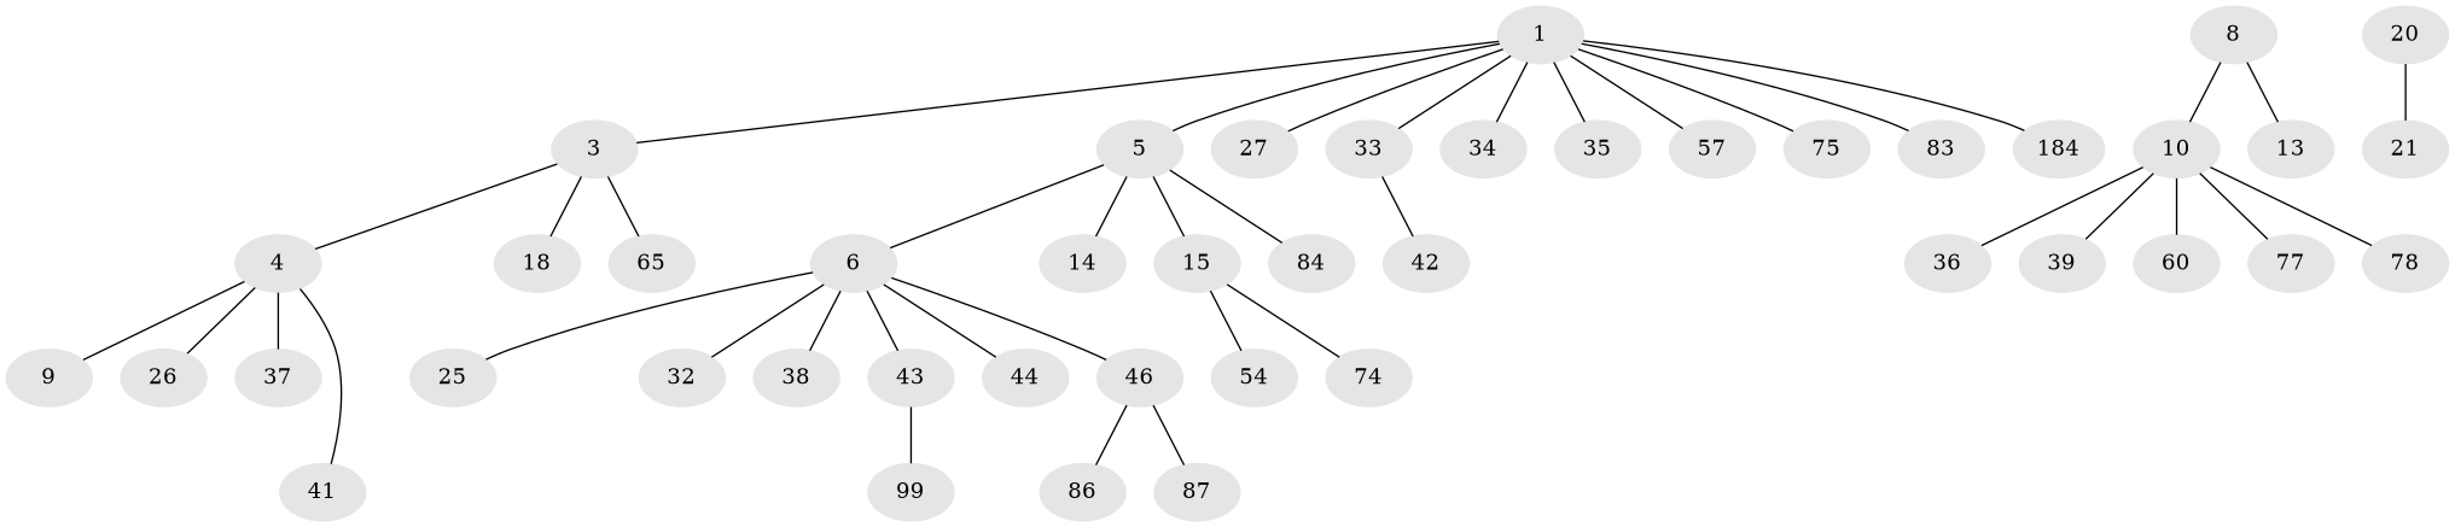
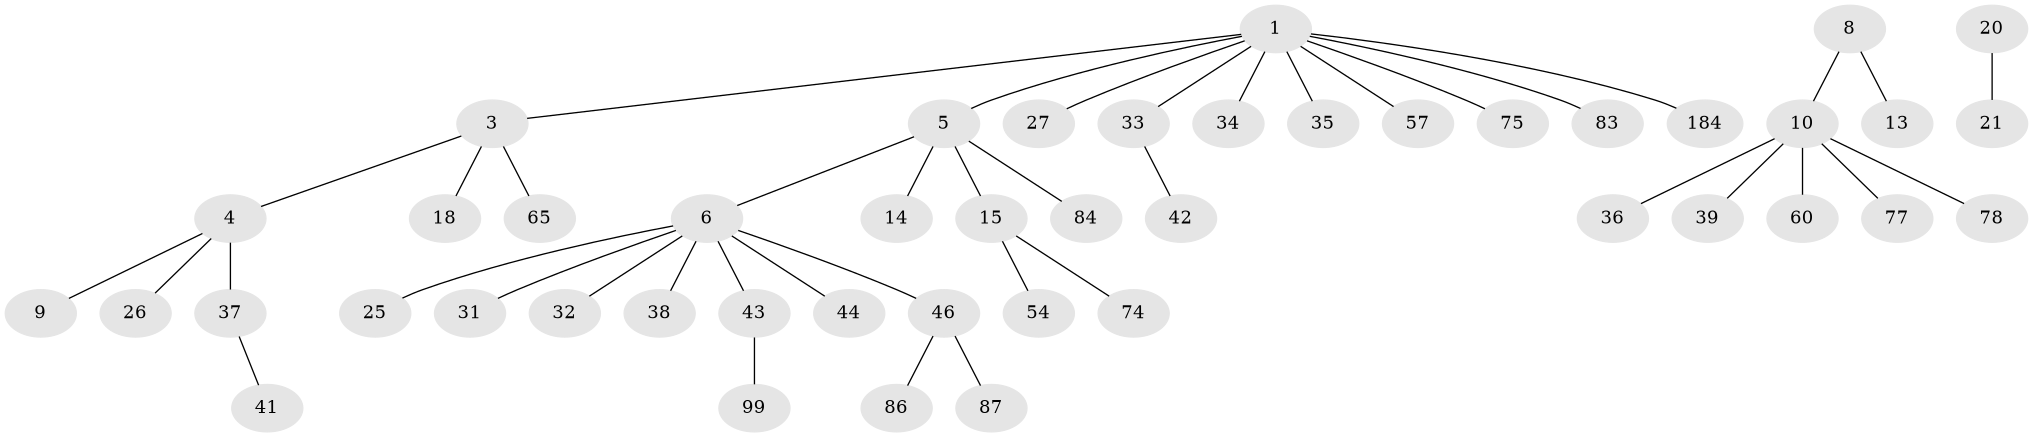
  graph {
    node [color=gray90 style=filled]
    1 [super="+2"]
    3
    5 [super="+12+64+88"]
    27
    33
    34 [super="+103+69"]
    35
    57
    75
    83
    n11 [label=184]
    4 [super="+7+29"]
    18
    65
    6 [super="+22"]
    14 [super="+16+98+81"]
    15 [super="+24+70+40+48"]
    84 [super="+105"]
    8 [super="+72"]
    10 [super="+23+11+106"]
    13 [super="+66+47"]
    42 [super="+63+59"]
    9
    26
    37 [super="+61+107"]
    41
    25
+   31
    32 [super="+100+52"]
    38 [super="+73"]
    43 [super="+92+49"]
    44 [super="+76+45"]
    46 [super="+56+79+58"]
    54 [super="+94"]
    74
    20 [super="+85"]
    21 [super="+95+90"]
    99
    86
    87
    36 [super="+115+55"]
    39 [super="+110"]
    60
    77
    78 [super="+80"]
    1 -- 3
    1 -- 5
    1 -- 27
    1 -- 33
    1 -- 34
    1 -- 35
    1 -- 57
    1 -- 75
    1 -- 83
    1 -- n11
    3 -- 4
    3 -- 18
    3 -- 65
    5 -- 6
    5 -- 14
    5 -- 15
    5 -- 84
    33 -- 42
    4 -- 9
    4 -- 26
    4 -- 37
-   4 -- 41
+   37 -- 41
    6 -- 25
+   6 -- 31
    6 -- 32
    6 -- 38
    6 -- 43
    6 -- 44
    6 -- 46
    15 -- 54
    15 -- 74
    8 -- 10
    8 -- 13
    10 -- 36
    10 -- 39
    10 -- 60
    10 -- 77
    10 -- 78
    43 -- 99
    46 -- 86
    46 -- 87
    20 -- 21
  }
